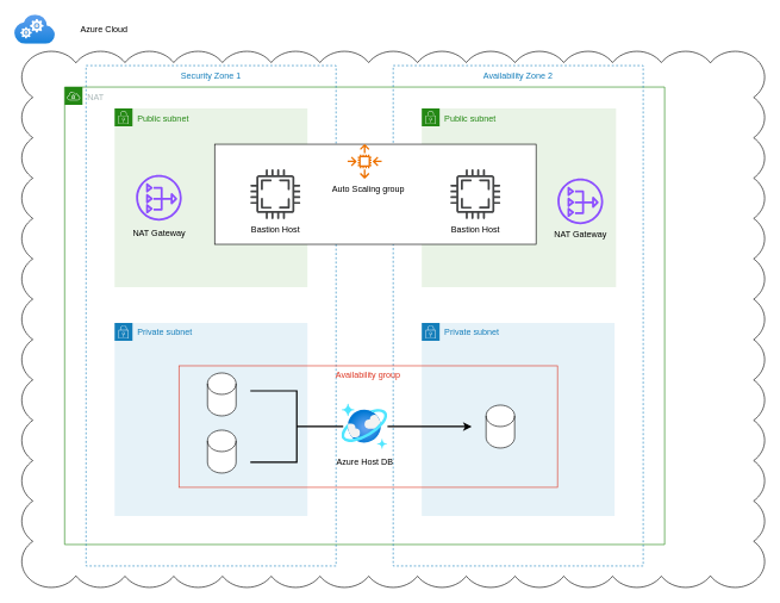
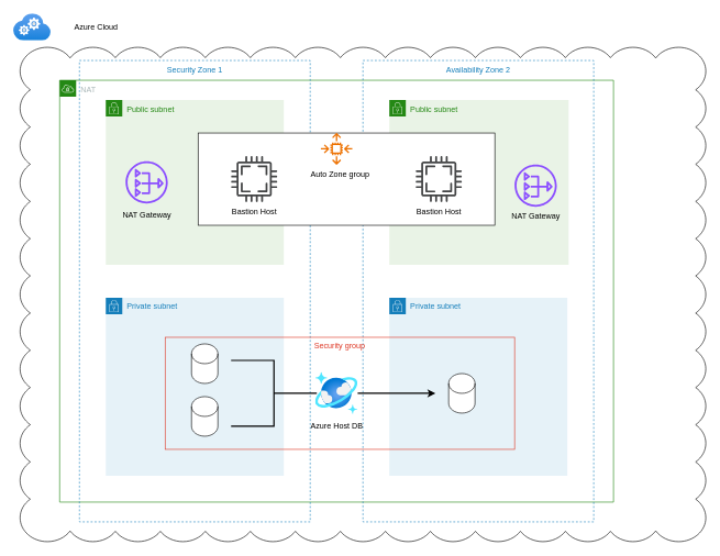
  <mxCell id="0" />
  <mxCell id="1" parent="0" />
  <mxCell id="2" value="" style="whiteSpace=wrap;html=1;shape=mxgraph.basic.cloud_rect" vertex="1" parent="1"><mxGeometry x="30" y="71" width="1040" height="750" as="geometry" /></mxCell>
  <mxCell id="3" value="Azure Cloud" style="text;html=1;align=center;verticalAlign=middle;resizable=0;points=[];autosize=1;strokeColor=none;fillColor=none;" vertex="1" parent="1"><mxGeometry x="100" y="25.5" width="90" height="30" as="geometry" /></mxCell>
  <mxCell id="4" value="" style="image;aspect=fixed;html=1;points=[];align=center;fontSize=12;image=img/lib/azure2/compute/Cloud_Services_Classic.svg;" vertex="1" parent="1"><mxGeometry x="20" y="20" width="56.77" height="41" as="geometry" /></mxCell>
  <mxCell id="5" value="NAT" style="points=[[0,0],[0.25,0],[0.5,0],[0.75,0],[1,0],[1,0.25],[1,0.5],[1,0.75],[1,1],[0.75,1],[0.5,1],[0.25,1],[0,1],[0,0.75],[0,0.5],[0,0.25]];outlineConnect=0;gradientColor=none;html=1;whiteSpace=wrap;fontSize=12;fontStyle=0;container=1;pointerEvents=0;collapsible=0;recursiveResize=0;shape=mxgraph.aws4.group;grIcon=mxgraph.aws4.group_vpc;strokeColor=#248814;fillColor=none;verticalAlign=top;align=left;spacingLeft=30;fontColor=#AAB7B8;dashed=0;" vertex="1" parent="1"><mxGeometry x="90" y="121" width="840" height="640" as="geometry" /></mxCell>
  <mxCell id="6" value="Security Zone 1" style="fillColor=none;strokeColor=#147EBA;dashed=1;verticalAlign=top;fontStyle=0;fontColor=#147EBA;whiteSpace=wrap;html=1;" vertex="1" parent="5"><mxGeometry x="30" y="-30" width="350" height="700" as="geometry" /></mxCell>
  <mxCell id="7" value="Availability Zone 2" style="fillColor=none;strokeColor=#147EBA;dashed=1;verticalAlign=top;fontStyle=0;fontColor=#147EBA;whiteSpace=wrap;html=1;" vertex="1" parent="5"><mxGeometry x="460" y="-30" width="350" height="700" as="geometry" /></mxCell>
  <mxCell id="8" value="Public subnet" style="points=[[0,0],[0.25,0],[0.5,0],[0.75,0],[1,0],[1,0.25],[1,0.5],[1,0.75],[1,1],[0.75,1],[0.5,1],[0.25,1],[0,1],[0,0.75],[0,0.5],[0,0.25]];outlineConnect=0;gradientColor=none;html=1;whiteSpace=wrap;fontSize=12;fontStyle=0;container=1;pointerEvents=0;collapsible=0;recursiveResize=0;shape=mxgraph.aws4.group;grIcon=mxgraph.aws4.group_security_group;grStroke=0;strokeColor=#248814;fillColor=#E9F3E6;verticalAlign=top;align=left;spacingLeft=30;fontColor=#248814;dashed=0;" vertex="1" parent="5"><mxGeometry x="70" y="30" width="270" height="250" as="geometry" /></mxCell>
  <mxCell id="9" value="Public subnet" style="points=[[0,0],[0.25,0],[0.5,0],[0.75,0],[1,0],[1,0.25],[1,0.5],[1,0.75],[1,1],[0.75,1],[0.5,1],[0.25,1],[0,1],[0,0.75],[0,0.5],[0,0.25]];outlineConnect=0;gradientColor=none;html=1;whiteSpace=wrap;fontSize=12;fontStyle=0;container=1;pointerEvents=0;collapsible=0;recursiveResize=0;shape=mxgraph.aws4.group;grIcon=mxgraph.aws4.group_security_group;grStroke=0;strokeColor=#248814;fillColor=#E9F3E6;verticalAlign=top;align=left;spacingLeft=30;fontColor=#248814;dashed=0;" vertex="1" parent="5"><mxGeometry x="500" y="30" width="272" height="250" as="geometry" /></mxCell>
  <mxCell id="10" value="NAT Gateway" style="text;html=1;align=center;verticalAlign=middle;resizable=0;points=[];autosize=1;strokeColor=none;fillColor=none;" vertex="1" parent="9"><mxGeometry x="172" y="162" width="100" height="30" as="geometry" /></mxCell>
  <mxCell id="11" value="Private subnet" style="points=[[0,0],[0.25,0],[0.5,0],[0.75,0],[1,0],[1,0.25],[1,0.5],[1,0.75],[1,1],[0.75,1],[0.5,1],[0.25,1],[0,1],[0,0.75],[0,0.5],[0,0.25]];outlineConnect=0;gradientColor=none;html=1;whiteSpace=wrap;fontSize=12;fontStyle=0;container=1;pointerEvents=0;collapsible=0;recursiveResize=0;shape=mxgraph.aws4.group;grIcon=mxgraph.aws4.group_security_group;grStroke=0;strokeColor=#147EBA;fillColor=#E6F2F8;verticalAlign=top;align=left;spacingLeft=30;fontColor=#147EBA;dashed=0;" vertex="1" parent="5"><mxGeometry x="70" y="330" width="270" height="270" as="geometry" /></mxCell>
  <mxCell id="12" value="Private subnet" style="points=[[0,0],[0.25,0],[0.5,0],[0.75,0],[1,0],[1,0.25],[1,0.5],[1,0.75],[1,1],[0.75,1],[0.5,1],[0.25,1],[0,1],[0,0.75],[0,0.5],[0,0.25]];outlineConnect=0;gradientColor=none;html=1;whiteSpace=wrap;fontSize=12;fontStyle=0;container=1;pointerEvents=0;collapsible=0;recursiveResize=0;shape=mxgraph.aws4.group;grIcon=mxgraph.aws4.group_security_group;grStroke=0;strokeColor=#147EBA;fillColor=#E6F2F8;verticalAlign=top;align=left;spacingLeft=30;fontColor=#147EBA;dashed=0;" vertex="1" parent="5"><mxGeometry x="500" y="330" width="270" height="270" as="geometry" /></mxCell>
  <mxCell id="13" value="" style="sketch=0;outlineConnect=0;fontColor=#232F3E;gradientColor=none;fillColor=#8C4FFF;strokeColor=none;dashed=0;verticalLabelPosition=bottom;verticalAlign=top;align=center;html=1;fontSize=12;fontStyle=0;aspect=fixed;pointerEvents=1;shape=mxgraph.aws4.nat_gateway;" vertex="1" parent="5"><mxGeometry x="100" y="123" width="64" height="64" as="geometry" /></mxCell>
  <mxCell id="14" value="NAT Gateway" style="text;html=1;align=center;verticalAlign=middle;resizable=0;points=[];autosize=1;strokeColor=none;fillColor=none;" vertex="1" parent="5"><mxGeometry x="82" y="190" width="100" height="30" as="geometry" /></mxCell>
  <mxCell id="15" value="" style="sketch=0;outlineConnect=0;fontColor=#232F3E;gradientColor=none;fillColor=#8C4FFF;strokeColor=none;dashed=0;verticalLabelPosition=bottom;verticalAlign=top;align=center;html=1;fontSize=12;fontStyle=0;aspect=fixed;pointerEvents=1;shape=mxgraph.aws4.nat_gateway;" vertex="1" parent="5"><mxGeometry x="690" y="128" width="64" height="64" as="geometry" /></mxCell>
  <mxCell id="16" value="" style="rounded=0;whiteSpace=wrap;html=1;" vertex="1" parent="5"><mxGeometry x="210" y="80" width="450" height="140" as="geometry" /></mxCell>
  <mxCell id="17" value="" style="sketch=0;outlineConnect=0;fontColor=#232F3E;gradientColor=none;fillColor=#ED7100;strokeColor=none;dashed=0;verticalLabelPosition=bottom;verticalAlign=top;align=center;html=1;fontSize=12;fontStyle=0;aspect=fixed;pointerEvents=1;shape=mxgraph.aws4.auto_scaling2;" vertex="1" parent="5"><mxGeometry x="396" y="80" width="48" height="48" as="geometry" /></mxCell>
- <mxCell id="18" value="Auto Scaling group" style="text;html=1;align=center;verticalAlign=middle;resizable=0;points=[];autosize=1;strokeColor=none;fillColor=none;" vertex="1" parent="5"><mxGeometry x="365" y="128" width="120" height="30" as="geometry" /></mxCell>
- <mxCell id="19" value="Availability group" style="fillColor=none;strokeColor=#DD3522;verticalAlign=top;fontStyle=0;fontColor=#DD3522;whiteSpace=wrap;html=1;" vertex="1" parent="5"><mxGeometry x="160" y="390" width="530" height="170" as="geometry" /></mxCell>
+ <mxCell id="18" value="Auto Zone group" style="text;html=1;align=center;verticalAlign=middle;resizable=0;points=[];autosize=1;strokeColor=none;fillColor=none;" vertex="1" parent="5"><mxGeometry x="365" y="128" width="120" height="30" as="geometry" /></mxCell>
+ <mxCell id="19" value="Security group" style="fillColor=none;strokeColor=#DD3522;verticalAlign=top;fontStyle=0;fontColor=#DD3522;whiteSpace=wrap;html=1;" vertex="1" parent="5"><mxGeometry x="160" y="390" width="530" height="170" as="geometry" /></mxCell>
  <mxCell id="20" value="" style="shape=cylinder3;whiteSpace=wrap;html=1;boundedLbl=1;backgroundOutline=1;size=15;" vertex="1" parent="5"><mxGeometry x="200" y="400" width="40" height="60" as="geometry" /></mxCell>
  <mxCell id="21" value="" style="shape=cylinder3;whiteSpace=wrap;html=1;boundedLbl=1;backgroundOutline=1;size=15;" vertex="1" parent="5"><mxGeometry x="200" y="480" width="40" height="60" as="geometry" /></mxCell>
  <mxCell id="22" value="" style="image;aspect=fixed;html=1;points=[];align=center;fontSize=12;image=img/lib/azure2/databases/Azure_Cosmos_DB.svg;" vertex="1" parent="5"><mxGeometry x="388" y="443" width="64" height="64" as="geometry" /></mxCell>
  <mxCell id="23" value="" style="strokeWidth=2;html=1;shape=mxgraph.flowchart.annotation_2;align=left;labelPosition=right;pointerEvents=1;rotation=-180;" vertex="1" parent="5"><mxGeometry x="260" y="425" width="130" height="100" as="geometry" /></mxCell>
  <mxCell id="24" value="" style="endArrow=classic;html=1;rounded=0;strokeColor=#000000;strokeWidth=2;" edge="1" parent="5"><mxGeometry width="50" height="50" relative="1" as="geometry"><mxPoint x="452" y="475" as="sourcePoint" /><mxPoint x="570" y="475" as="targetPoint" /></mxGeometry></mxCell>
  <mxCell id="25" value="Azure Host DB" style="text;html=1;align=center;verticalAlign=middle;resizable=0;points=[];autosize=1;strokeColor=none;fillColor=none;" vertex="1" parent="5"><mxGeometry x="360" y="510" width="120" height="30" as="geometry" /></mxCell>
  <mxCell id="26" value="" style="shape=cylinder3;whiteSpace=wrap;html=1;boundedLbl=1;backgroundOutline=1;size=15;" vertex="1" parent="5"><mxGeometry x="590" y="445" width="40" height="60" as="geometry" /></mxCell>
  <mxCell id="27" value="" style="sketch=0;pointerEvents=1;shadow=0;dashed=0;html=1;strokeColor=none;fillColor=#434445;aspect=fixed;labelPosition=center;verticalLabelPosition=bottom;verticalAlign=top;align=center;outlineConnect=0;shape=mxgraph.vvd.cpu;" vertex="1" parent="5"><mxGeometry x="260" y="115" width="70" height="70" as="geometry" /></mxCell>
  <mxCell id="28" value="" style="sketch=0;pointerEvents=1;shadow=0;dashed=0;html=1;strokeColor=none;fillColor=#434445;aspect=fixed;labelPosition=center;verticalLabelPosition=bottom;verticalAlign=top;align=center;outlineConnect=0;shape=mxgraph.vvd.cpu;" vertex="1" parent="5"><mxGeometry x="540" y="115" width="70" height="70" as="geometry" /></mxCell>
  <mxCell id="29" value="Bastion Host" style="text;html=1;align=center;verticalAlign=middle;resizable=0;points=[];autosize=1;strokeColor=none;fillColor=none;" vertex="1" parent="5"><mxGeometry x="250" y="185" width="90" height="30" as="geometry" /></mxCell>
  <mxCell id="30" value="Bastion Host" style="text;html=1;align=center;verticalAlign=middle;resizable=0;points=[];autosize=1;strokeColor=none;fillColor=none;" vertex="1" parent="5"><mxGeometry x="530" y="185" width="90" height="30" as="geometry" /></mxCell>
